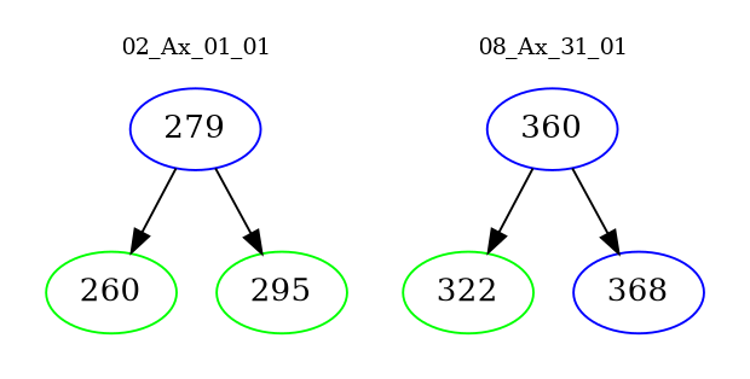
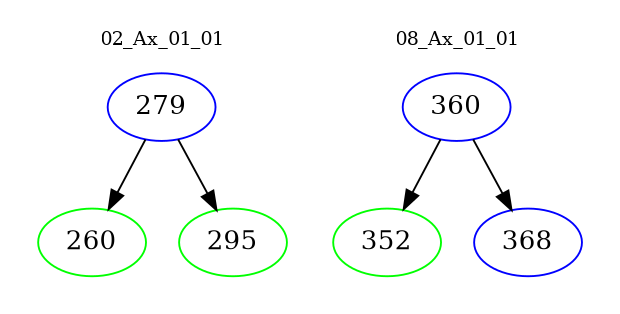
  digraph {
    node [color=blue]
    edge [color=black]
    n1 [label=279]
    n2 [color=green label=260]
    n3 [color=green label=295]
    n4 [label=360]
-   n5 [color=green label=322]
+   n5 [color=green label=352]
    n6 [label=368]
    subgraph cluster_1 {
      color=white
      fontsize=10
      label="02_Ax_01_01"
      n1
      n2
      n3
    }
    subgraph cluster_2 {
      color=white
      fontsize=10
-     label="08_Ax_31_01"
+     label="08_Ax_01_01"
      n4
      n5
      n6
    }
    n1 -> n2
    n1 -> n3
    n4 -> n5
    n4 -> n6
  }
